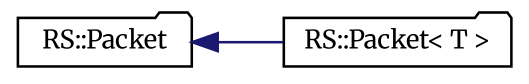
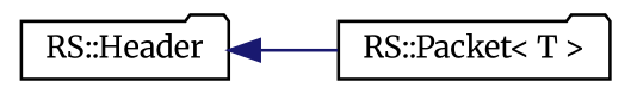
  digraph {
    rankdir=LR
    fontname=Merriweather
    node [color=black fillcolor=white fontname=Merriweather fontsize=10 shape=folder style=filled]
-   n1 [height=0.2 label="RS::Packet" width=0.4]
+   n1 [height=0.2 label="RS::Header" width=0.4]
    n2 [height=0.2 label="RS::Packet\< T \>" width=0.4]
    n1 -> n2 [color=midnightblue dir=back fontname=Merriweather fontsize=10 labelfontname=Helvetica labelfontsize=10 style=solid]
  }
